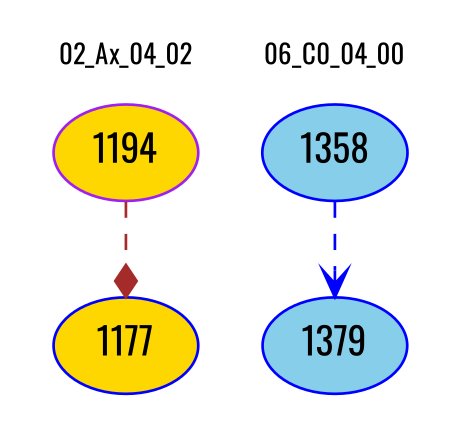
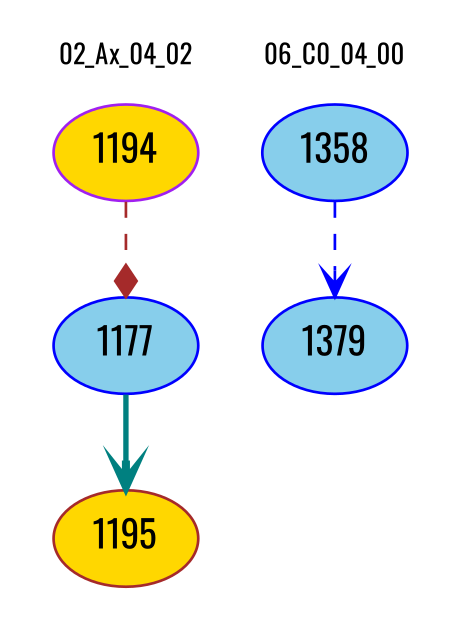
  digraph {
    fontname=Oswald
    node [color=blue fillcolor=skyblue fontname=Oswald style=filled]
    edge [arrowhead=vee fontname=Oswald style=dashed]
-   n1 [fillcolor=gold label=1177]
+   n1 [label=1177]
    n2 [color=purple fillcolor=gold label=1194]
+   n3 [color=brown fillcolor=gold label=1195]
    n4 [label=1358]
    n5 [label=1379]
    subgraph cluster_1 {
      color=white
      fontsize=10
      label="02_Ax_04_02"
      n1
      n2
+     n3
    }
    subgraph cluster_2 {
      color=white
      fontsize=10
      label="06_C0_04_00"
      n4
      n5
    }
+   n1 -> n3 [color=teal style=bold]
    n2 -> n1 [arrowhead=diamond color=brown]
    n4 -> n5 [color=blue]
  }
